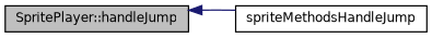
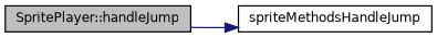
  digraph {
    rankdir=LR
    node [color=black fontname=Helvetica fontsize=10 shape=record style=filled]
    n1 [fillcolor=grey75 fontcolor=black height=0.2 label="SpritePlayer::handleJump" width=0.4]
    n2 [fillcolor=white height=0.2 label=spriteMethodsHandleJump width=0.4]
-   n2 -> n1 [color=midnightblue fontname=Helvetica fontsize=10 labelfontname=Helvetica labelfontsize=10 style=solid]
+   n1 -> n2 [color=midnightblue fontname=Helvetica fontsize=10 labelfontname=Helvetica labelfontsize=10 style=solid]
  }
